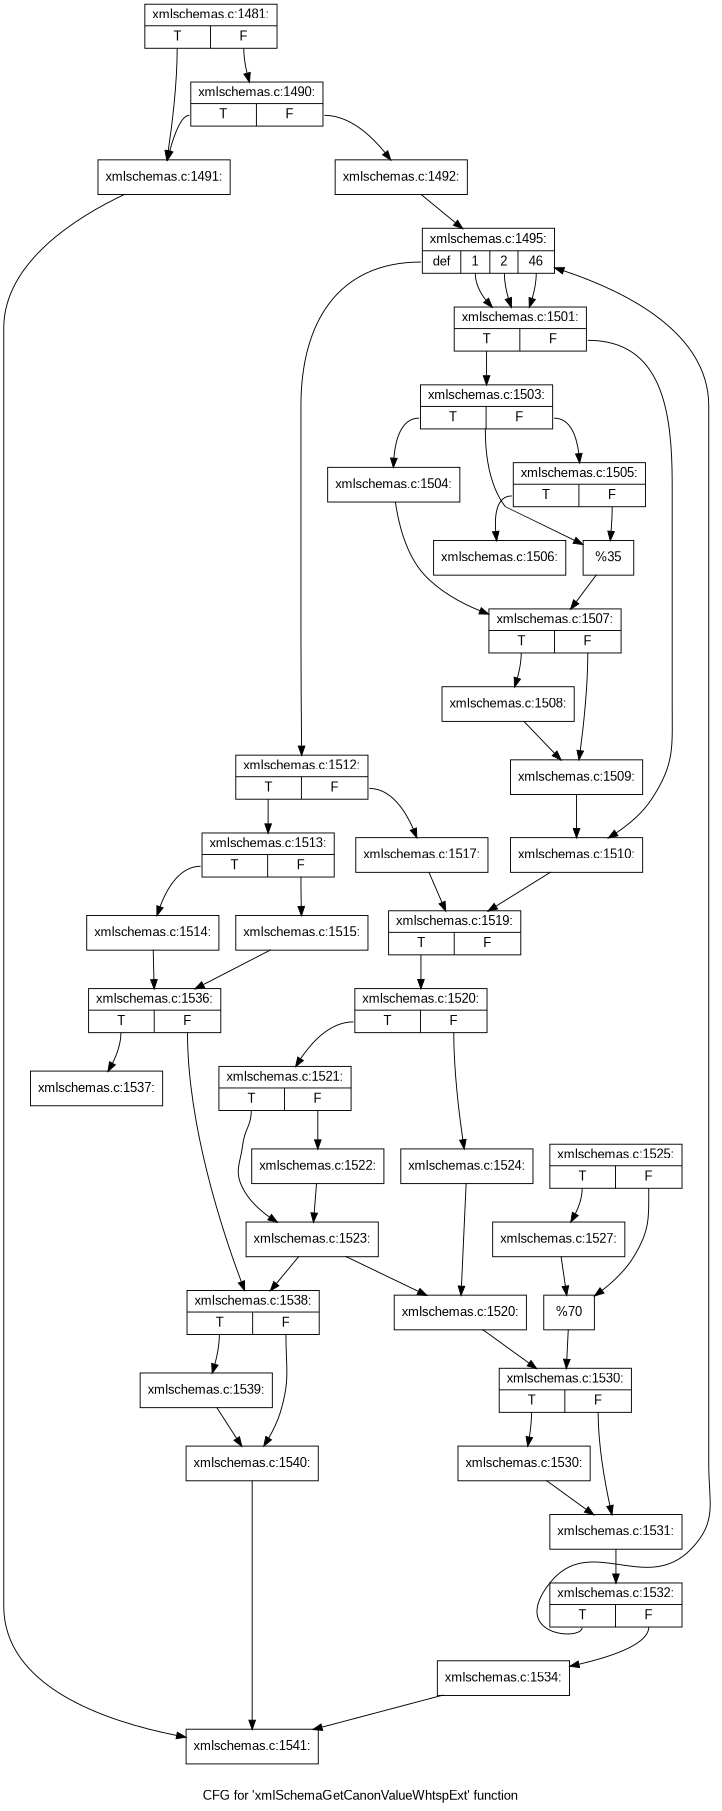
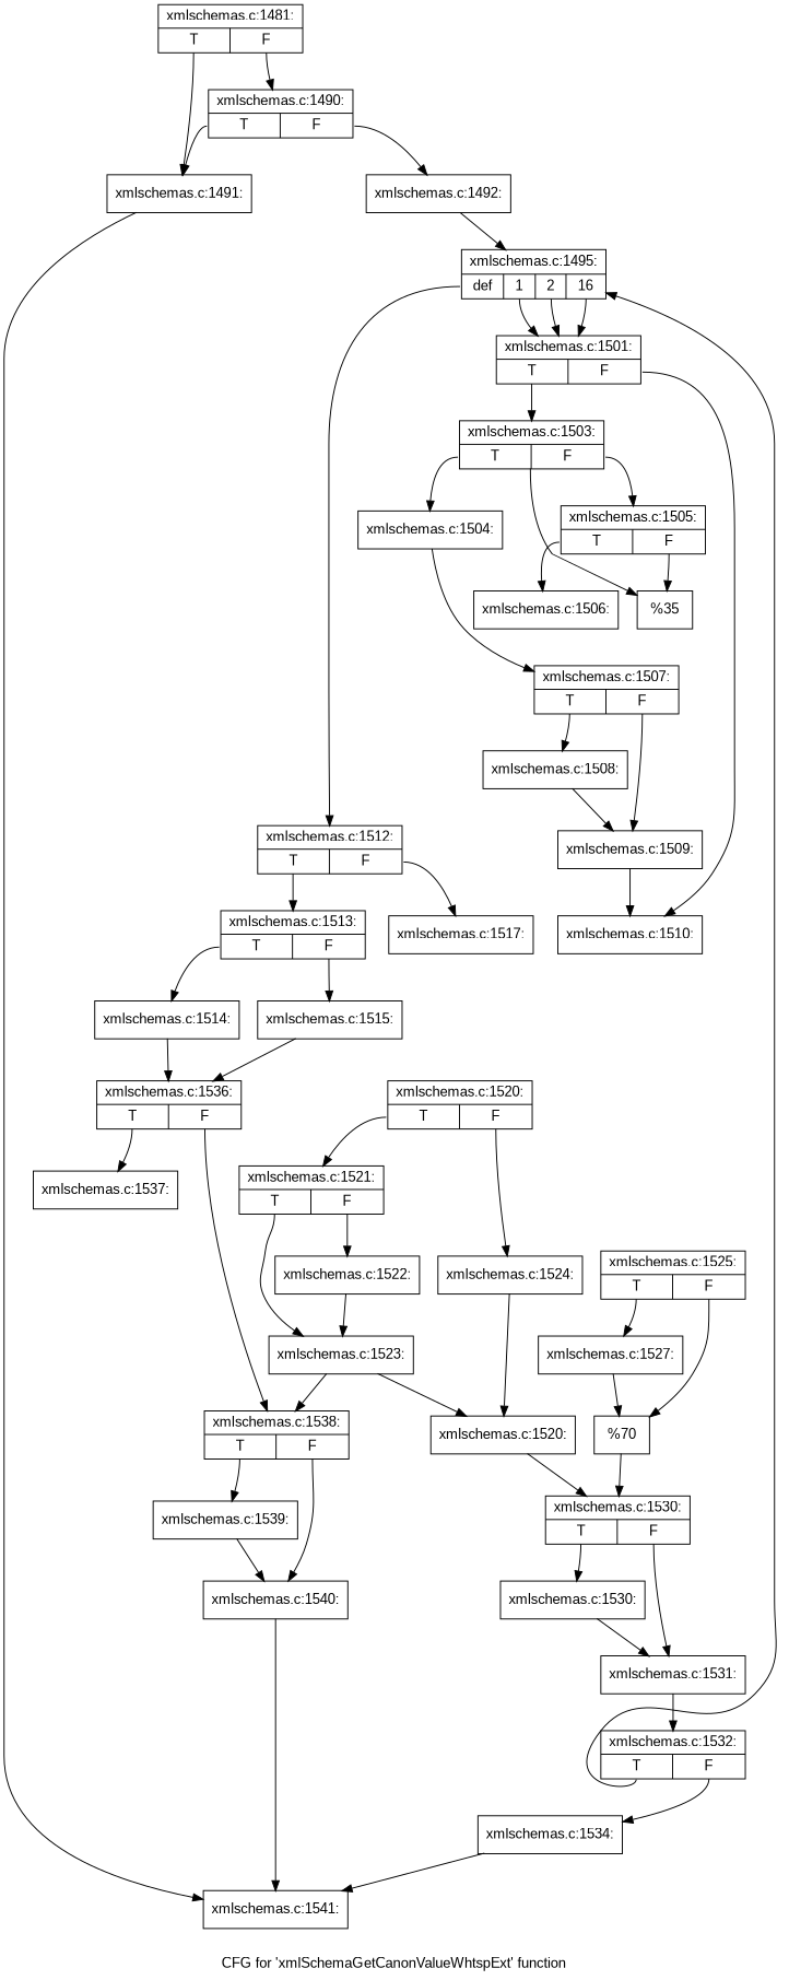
  digraph {
    fontname="Liberation Sans"
    label="CFG for 'xmlSchemaGetCanonValueWhtspExt' function"
    node [fontname="Liberation Sans" shape=record]
    edge [fontname="Liberation Sans"]
    n1 [label="{xmlschemas.c:1481:|{<s0>T|<s1>F}}"]
    n2 [label="{xmlschemas.c:1491:}"]
    n3 [label="{xmlschemas.c:1490:|{<s0>T|<s1>F}}"]
    n4 [label="{xmlschemas.c:1541:}"]
    n5 [label="{xmlschemas.c:1492:}"]
-   n6 [label="{xmlschemas.c:1495:|{<s0>def|<s1>1|<s2>2|<s3>46}}"]
+   n6 [label="{xmlschemas.c:1495:|{<s0>def|<s1>1|<s2>2|<s3>16}}"]
    n7 [label="{xmlschemas.c:1512:|{<s0>T|<s1>F}}"]
    n8 [label="{xmlschemas.c:1501:|{<s0>T|<s1>F}}"]
    n9 [label="{xmlschemas.c:1513:|{<s0>T|<s1>F}}"]
    n10 [label="{xmlschemas.c:1517:}"]
    n11 [label="{xmlschemas.c:1503:|{<s0>T|<s1>F}}"]
    n12 [label="{xmlschemas.c:1510:}"]
    n13 [label="{xmlschemas.c:1514:}"]
    n14 [label="{xmlschemas.c:1515:}"]
-   n15 [label="{xmlschemas.c:1519:|{<s0>T|<s1>F}}"]
    n16 [label="{xmlschemas.c:1504:}"]
    n17 [label="{xmlschemas.c:1505:|{<s0>T|<s1>F}}"]
    n18 [label="{%35}"]
    n19 [label="{xmlschemas.c:1507:|{<s0>T|<s1>F}}"]
    n20 [label="{xmlschemas.c:1506:}"]
    n21 [label="{xmlschemas.c:1520:|{<s0>T|<s1>F}}"]
    n22 [label="{xmlschemas.c:1508:}"]
    n23 [label="{xmlschemas.c:1509:}"]
    n24 [label="{xmlschemas.c:1521:|{<s0>T|<s1>F}}"]
    n25 [label="{xmlschemas.c:1524:}"]
    n26 [label="{xmlschemas.c:1525:|{<s0>T|<s1>F}}"]
    n27 [label="{xmlschemas.c:1527:}"]
    n28 [label="{%70}"]
    n29 [label="{xmlschemas.c:1536:|{<s0>T|<s1>F}}"]
    n30 [label="{xmlschemas.c:1537:}"]
    n31 [label="{xmlschemas.c:1538:|{<s0>T|<s1>F}}"]
    n32 [label="{xmlschemas.c:1539:}"]
    n33 [label="{xmlschemas.c:1540:}"]
    n34 [label="{xmlschemas.c:1523:}"]
    n35 [label="{xmlschemas.c:1522:}"]
    n36 [label="{xmlschemas.c:1520:}"]
    n37 [label="{xmlschemas.c:1530:|{<s0>T|<s1>F}}"]
    n38 [label="{xmlschemas.c:1530:}"]
    n39 [label="{xmlschemas.c:1531:}"]
    n40 [label="{xmlschemas.c:1532:|{<s0>T|<s1>F}}"]
    n41 [label="{xmlschemas.c:1534:}"]
    n1 -> n2 [tailport=s0]
    n1 -> n3 [tailport=s1]
    n2 -> n4
    n3 -> n2 [tailport=s0]
    n3 -> n5 [tailport=s1]
    n5 -> n6
    n6 -> n7 [tailport=s0]
    n6 -> n8 [tailport=s1]
    n6 -> n8 [tailport=s2]
    n6 -> n8 [tailport=s3]
    n7 -> n9 [tailport=s0]
    n7 -> n10 [tailport=s1]
    n8 -> n11 [tailport=s0]
    n8 -> n12 [tailport=s1]
    n9 -> n13 [tailport=s0]
    n9 -> n14 [tailport=s1]
-   n10 -> n15
    n11 -> n16 [tailport=s0]
    n11 -> n17 [tailport=s1]
    n11 -> n18
-   n12 -> n15
    n13 -> n29
    n14 -> n29
-   n15 -> n21 [tailport=s0]
    n16 -> n19
    n17 -> n18 [tailport=s1]
    n17 -> n20 [tailport=s0]
-   n18 -> n19
    n19 -> n22 [tailport=s0]
    n19 -> n23 [tailport=s1]
    n21 -> n24 [tailport=s0]
    n21 -> n25 [tailport=s1]
    n22 -> n23
    n23 -> n12
    n24 -> n34 [tailport=s0]
    n24 -> n35 [tailport=s1]
    n25 -> n36
    n26 -> n27 [tailport=s0]
    n26 -> n28 [tailport=s1]
    n27 -> n28
    n28 -> n37
    n29 -> n30 [tailport=s0]
    n29 -> n31 [tailport=s1]
    n31 -> n32 [tailport=s0]
    n31 -> n33 [tailport=s1]
    n32 -> n33
    n33 -> n4
    n34 -> n31
    n34 -> n36
    n35 -> n34
    n36 -> n37
    n37 -> n38 [tailport=s0]
    n37 -> n39 [tailport=s1]
    n38 -> n39
    n39 -> n40
    n40 -> n6 [tailport=s0]
    n40 -> n41 [tailport=s1]
    n41 -> n4
  }
